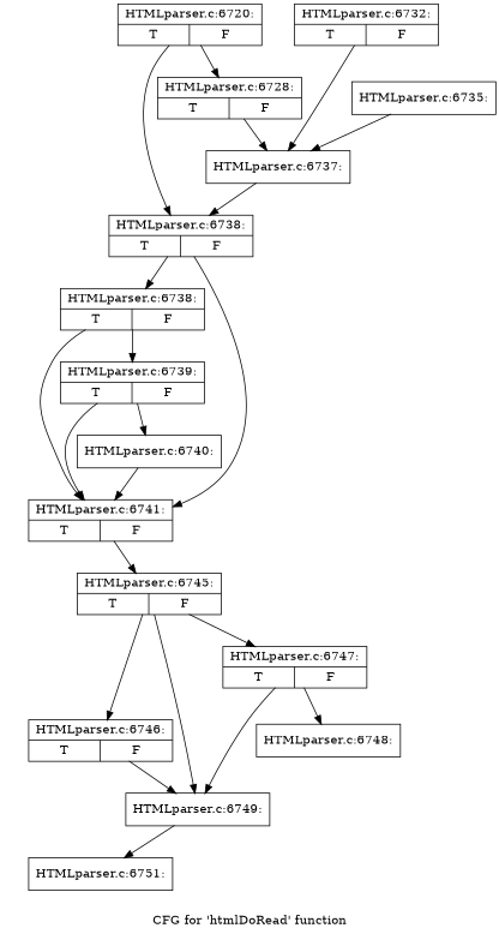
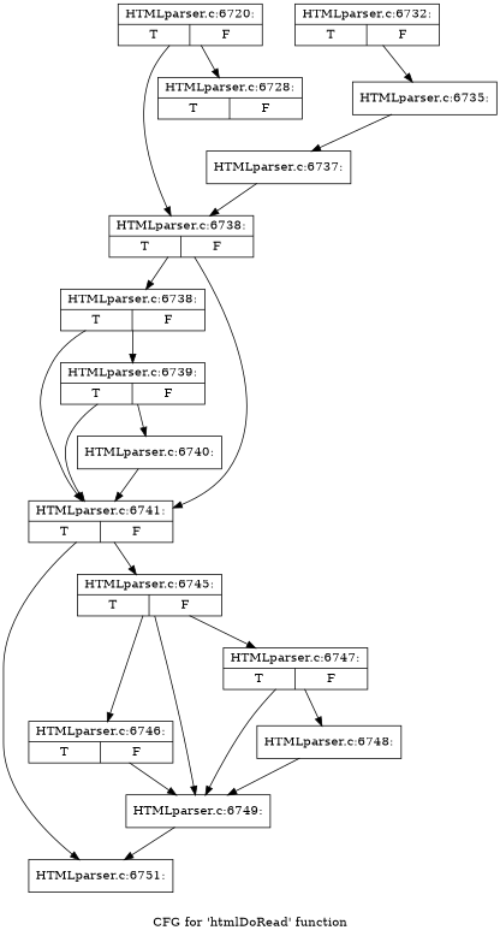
  digraph {
    label="CFG for 'htmlDoRead' function"
    node [shape=record]
    n1 [label="{HTMLparser.c:6720:|{<s0>T|<s1>F}}"]
    n2 [label="{HTMLparser.c:6728:|{<s0>T|<s1>F}}"]
    n3 [label="{HTMLparser.c:6738:|{<s0>T|<s1>F}}"]
    n4 [label="{HTMLparser.c:6737:}"]
    n5 [label="{HTMLparser.c:6738:|{<s0>T|<s1>F}}"]
    n6 [label="{HTMLparser.c:6741:|{<s0>T|<s1>F}}"]
    n7 [label="{HTMLparser.c:6732:|{<s0>T|<s1>F}}"]
    n8 [label="{HTMLparser.c:6735:}"]
    n9 [label="{HTMLparser.c:6739:|{<s0>T|<s1>F}}"]
    n10 [label="{HTMLparser.c:6751:}"]
    n11 [label="{HTMLparser.c:6745:|{<s0>T|<s1>F}}"]
    n12 [label="{HTMLparser.c:6740:}"]
    n13 [label="{HTMLparser.c:6746:|{<s0>T|<s1>F}}"]
    n14 [label="{HTMLparser.c:6749:}"]
    n15 [label="{HTMLparser.c:6747:|{<s0>T|<s1>F}}"]
    n16 [label="{HTMLparser.c:6748:}"]
    n1 -> n2
    n1 -> n3
-   n2 -> n4
    n3 -> n5
    n3 -> n6
    n4 -> n3
    n5 -> n6
    n5 -> n9
+   n6 -> n10
    n6 -> n11
-   n7 -> n4
+   n7 -> n8
    n8 -> n4
    n9 -> n6
    n9 -> n12
    n11 -> n13
    n11 -> n14
    n11 -> n15
    n12 -> n6
    n13 -> n14
    n14 -> n10
    n15 -> n14
    n15 -> n16
+   n16 -> n14
  }
